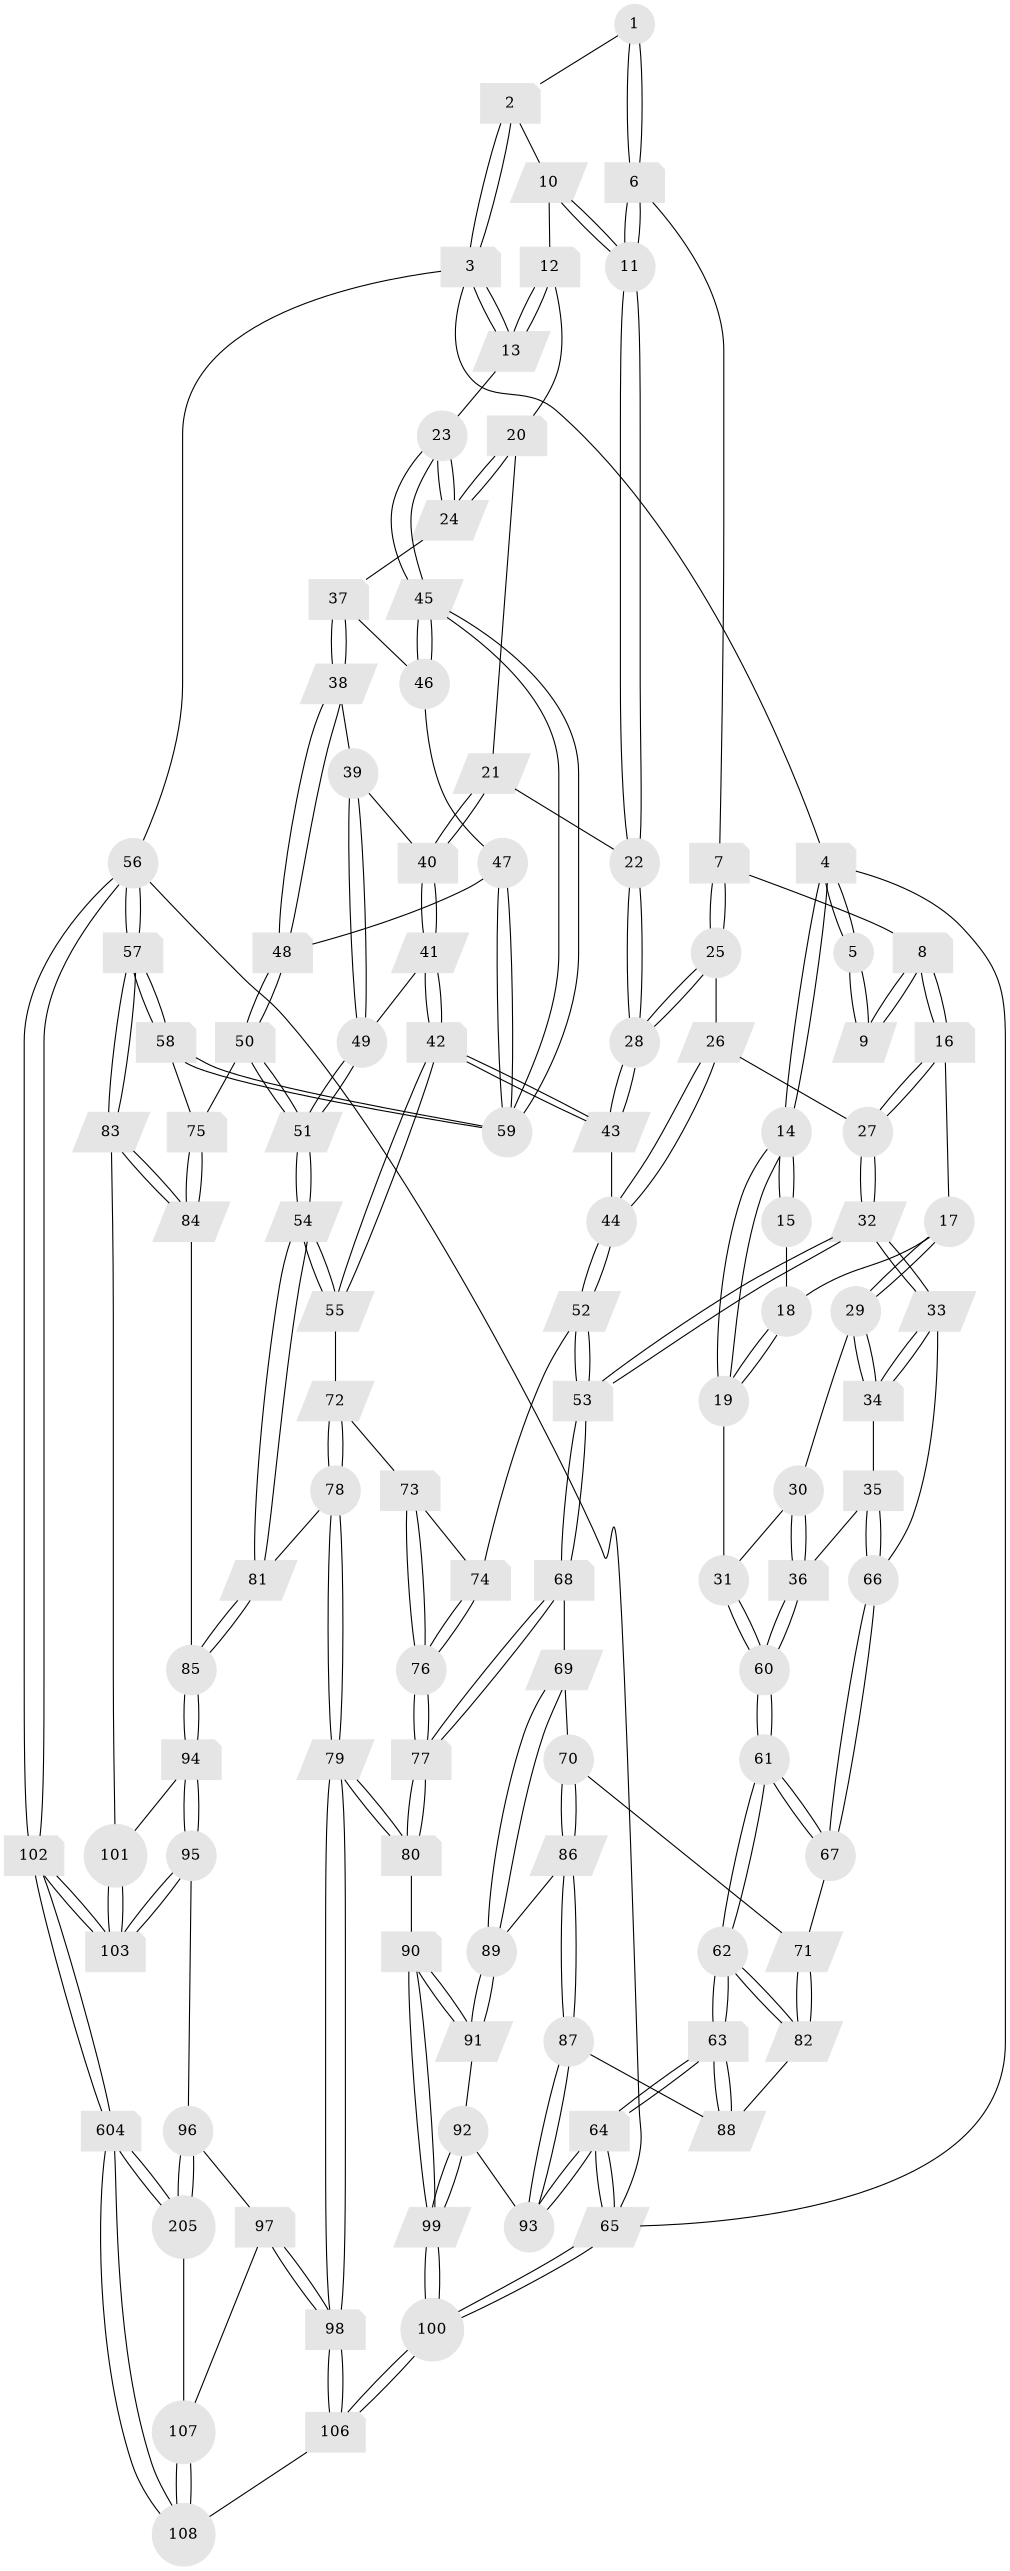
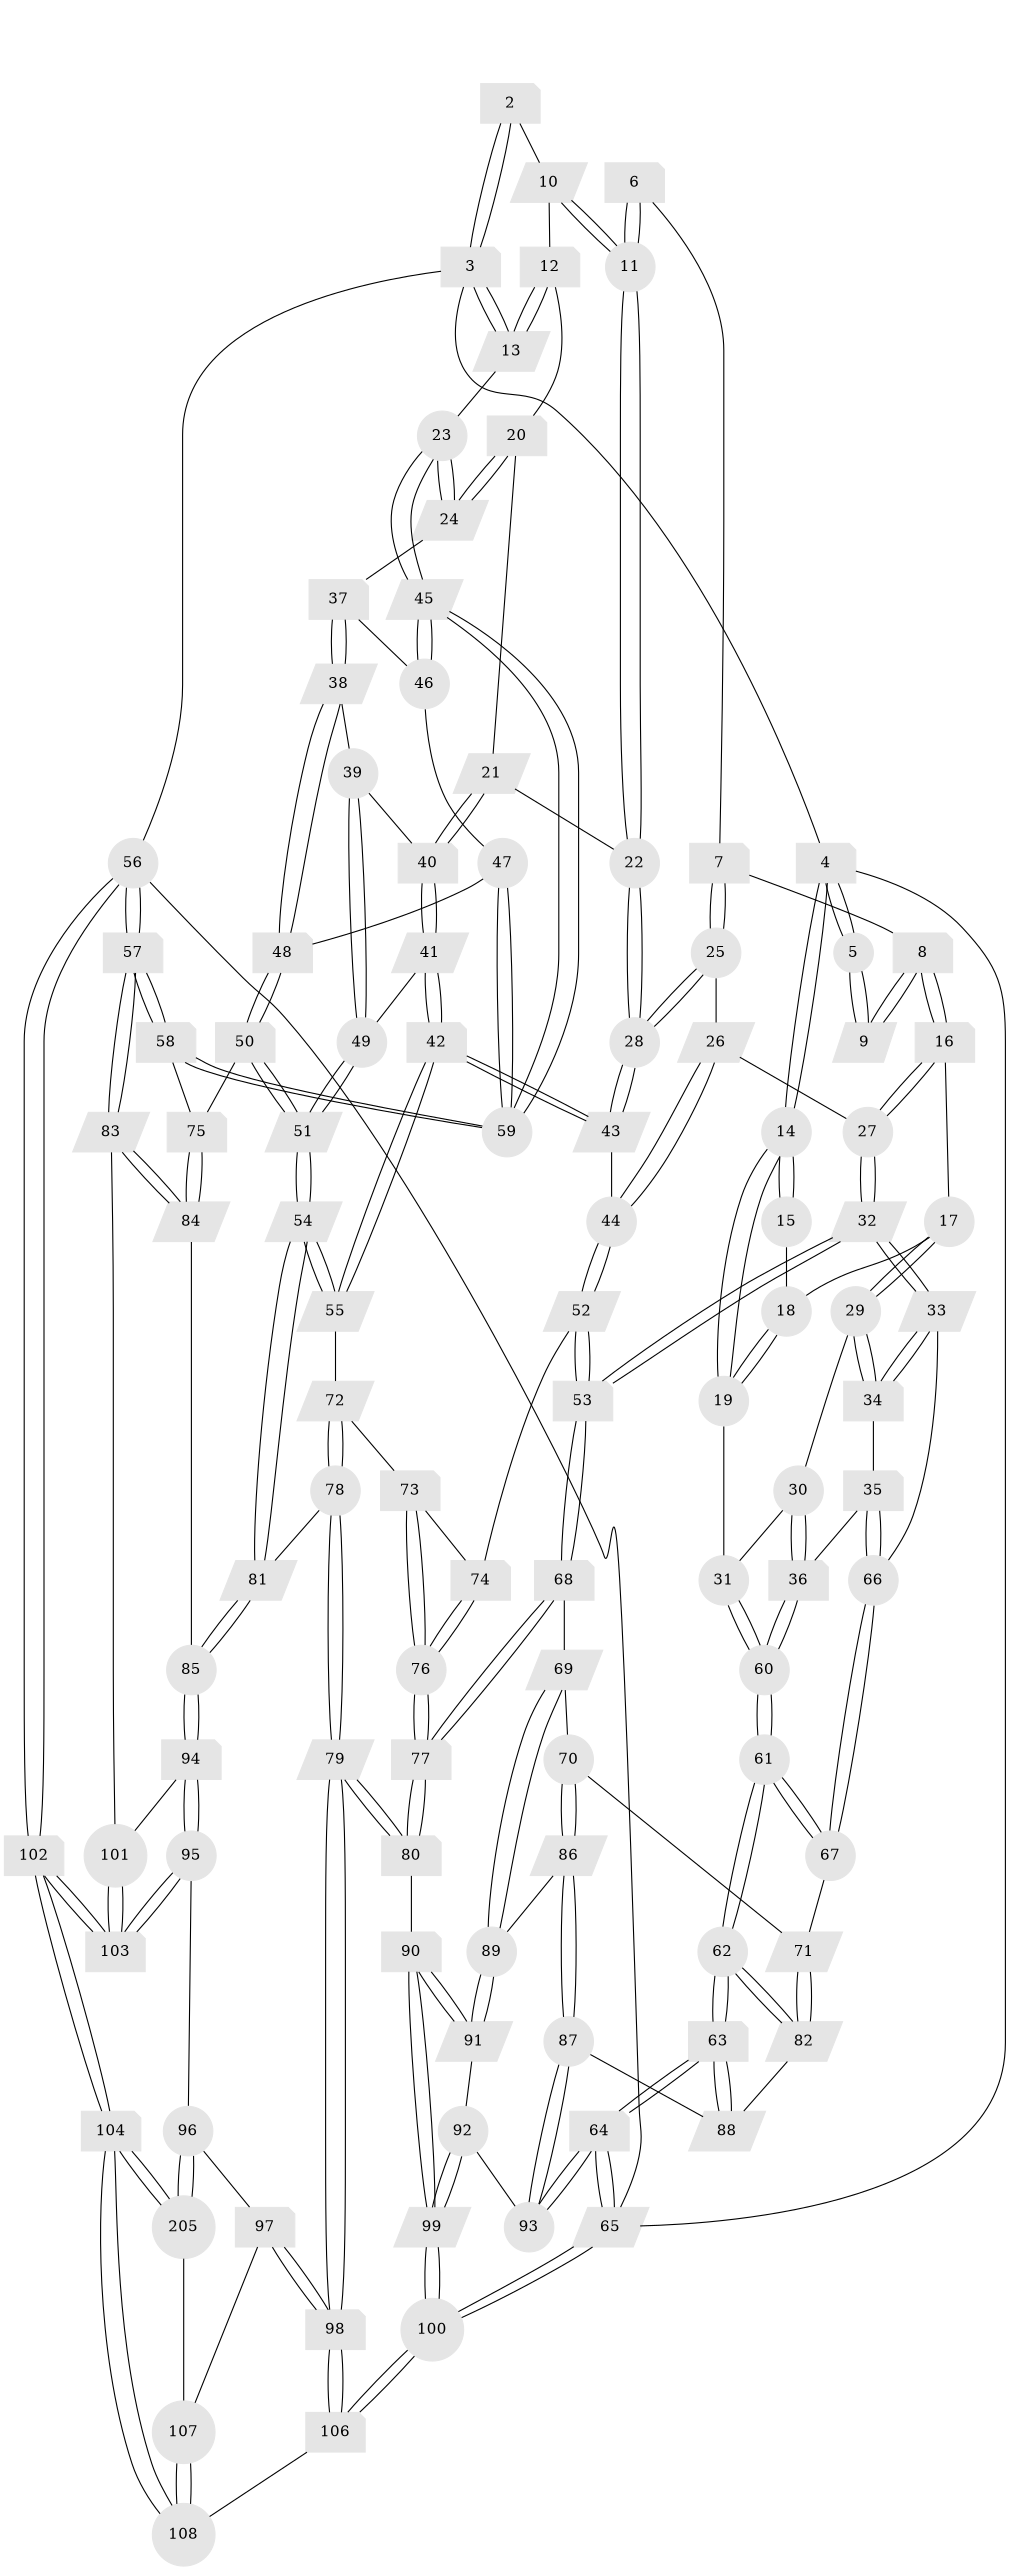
  graph {
    node [color=gray90 shape=circle style=filled]
    2 [shape=note]
-   1
    6 [shape=note]
    3 [shape=note]
    10 [shape=parallelogram]
    7 [shape=note]
    11
    4 [shape=note]
    13 [shape=parallelogram]
    56
    12 [shape=note]
    5
    14
    65 [shape=parallelogram]
    23
    57 [shape=note]
    102 [shape=note]
    9 [shape=parallelogram]
    15
    19
    100
    8 [shape=note]
    25
    22
    16 [shape=note]
    28
    26 [shape=parallelogram]
    17
    27
    20 [shape=note]
    21 [shape=parallelogram]
    24 [shape=parallelogram]
    45 [shape=parallelogram]
    18
    31
    29
    32 [shape=parallelogram]
    30
    34 [shape=note]
    60
    40 [shape=note]
    37 [shape=note]
    41 [shape=parallelogram]
    43 [shape=parallelogram]
    46
    59
    38 [shape=parallelogram]
    44
    52 [shape=parallelogram]
    33 [shape=parallelogram]
    53 [shape=note]
    36 [shape=note]
    35 [shape=note]
    61
    66
    68 [shape=note]
    67
    39
    48 [shape=note]
    47
    49
    50 [shape=note]
    51 [shape=parallelogram]
    42 [shape=note]
    55 [shape=parallelogram]
    72 [shape=parallelogram]
    74 [shape=note]
    75 [shape=note]
    54 [shape=parallelogram]
    84 [shape=parallelogram]
    81 [shape=parallelogram]
    76
    69 [shape=parallelogram]
    77 [shape=note]
    85
    73 [shape=note]
    78
    58 [shape=note]
    83 [shape=parallelogram]
    103 [shape=note]
-   104 [shape=note label=604]
+   104 [shape=note]
    101
    62
    63 [shape=note]
    82 [shape=parallelogram]
    71 [shape=parallelogram]
    64 [shape=note]
    88 [shape=parallelogram]
    93
    106 [shape=note]
    70
    89
    80 [shape=note]
    86 [shape=parallelogram]
    91 [shape=parallelogram]
    87
    79 [shape=parallelogram]
    90 [shape=note]
    98 [shape=note]
    99 [shape=parallelogram]
    94 [shape=note]
    95
    92
    96
    97 [shape=note]
    n106 [label=205]
    107
    108
    2 -- 3
    2 -- 3
    2 -- 10
-   1 -- 2
-   1 -- 6
-   1 -- 6
    6 -- 7
    6 -- 11
    6 -- 11
    3 -- 4
    3 -- 13
    3 -- 13
    3 -- 56
    10 -- 11
    10 -- 11
    10 -- 12
    7 -- 8
    7 -- 25
    7 -- 25
    11 -- 22
    11 -- 22
    4 -- 5
    4 -- 5
    4 -- 14
    4 -- 14
    4 -- 65
    13 -- 23
    56 -- 65
    56 -- 57
    56 -- 57
    56 -- 102
    56 -- 102
    12 -- 13
    12 -- 13
    12 -- 20
    5 -- 9
    5 -- 9
    14 -- 15
    14 -- 15
    14 -- 19
    14 -- 19
    65 -- 100
    65 -- 100
    23 -- 24
    23 -- 24
    23 -- 45
    23 -- 45
    57 -- 58
    57 -- 58
    57 -- 83
    57 -- 83
    102 -- 103
    102 -- 103
    102 -- 104
    102 -- 104
    15 -- 18
    19 -- 31
    100 -- 106
    100 -- 106
    8 -- 9
    8 -- 9
    8 -- 16
    8 -- 16
    25 -- 28
    25 -- 28
    25 -- 26
    22 -- 28
    22 -- 28
    16 -- 17
    16 -- 27
    16 -- 27
    28 -- 43
    28 -- 43
    26 -- 27
    26 -- 44
    26 -- 44
    17 -- 18
    17 -- 29
    17 -- 29
    27 -- 32
    27 -- 32
    20 -- 21
    20 -- 24
    20 -- 24
    21 -- 22
    21 -- 40
    21 -- 40
    24 -- 37
    45 -- 46
    45 -- 46
    45 -- 59
    45 -- 59
    18 -- 19
    18 -- 19
    31 -- 60
    31 -- 60
    29 -- 30
    29 -- 34
    29 -- 34
    32 -- 33
    32 -- 33
    32 -- 53
    32 -- 53
    30 -- 31
    30 -- 36
    30 -- 36
    34 -- 35
    60 -- 61
    60 -- 61
    40 -- 41
    40 -- 41
    37 -- 46
    37 -- 38
    37 -- 38
    41 -- 49
    41 -- 42
    41 -- 42
    43 -- 44
    46 -- 47
    38 -- 39
    38 -- 48
    38 -- 48
    44 -- 52
    44 -- 52
    52 -- 53
    52 -- 53
    52 -- 74
    33 -- 34
    33 -- 34
    33 -- 66
    53 -- 68
    53 -- 68
    36 -- 60
    36 -- 60
    35 -- 36
    35 -- 66
    35 -- 66
    61 -- 67
    61 -- 67
    61 -- 62
    61 -- 62
    66 -- 67
    66 -- 67
    68 -- 69
    68 -- 77
    68 -- 77
    67 -- 71
    39 -- 40
    39 -- 49
    39 -- 49
    48 -- 50
    48 -- 50
    47 -- 59
    47 -- 59
    47 -- 48
    49 -- 51
    49 -- 51
    50 -- 51
    50 -- 51
    50 -- 75
    51 -- 54
    51 -- 54
    42 -- 43
    42 -- 43
    42 -- 55
    42 -- 55
    55 -- 72
    72 -- 73
    72 -- 78
    72 -- 78
    74 -- 76
    74 -- 76
    75 -- 84
    75 -- 84
    54 -- 55
    54 -- 55
    54 -- 81
    54 -- 81
    84 -- 85
    81 -- 85
    81 -- 85
    76 -- 77
    76 -- 77
    69 -- 70
    69 -- 89
    69 -- 89
    77 -- 80
    77 -- 80
    85 -- 94
    85 -- 94
    73 -- 74
    73 -- 76
    73 -- 76
    78 -- 81
    78 -- 79
    78 -- 79
    58 -- 59
    58 -- 59
    58 -- 75
    83 -- 84
    83 -- 84
    83 -- 101
    104 -- n106
    104 -- n106
    104 -- 108
    104 -- 108
    101 -- 103
    101 -- 103
    62 -- 63
    62 -- 63
    62 -- 82
    62 -- 82
    63 -- 64
    63 -- 64
    63 -- 88
    63 -- 88
    82 -- 88
    71 -- 82
    71 -- 82
    64 -- 65
    64 -- 65
    64 -- 93
    64 -- 93
    106 -- 108
    70 -- 71
    70 -- 86
    70 -- 86
    89 -- 91
    89 -- 91
    80 -- 90
    86 -- 89
    86 -- 87
    86 -- 87
    91 -- 92
    87 -- 88
    87 -- 93
    87 -- 93
    79 -- 80
    79 -- 80
    79 -- 98
    79 -- 98
    90 -- 91
    90 -- 91
    90 -- 99
    90 -- 99
    98 -- 106
    98 -- 106
    99 -- 100
    99 -- 100
    94 -- 101
    94 -- 95
    94 -- 95
    95 -- 103
    95 -- 103
    95 -- 96
    92 -- 93
    92 -- 99
    92 -- 99
    96 -- 97
    96 -- n106
    96 -- n106
    97 -- 98
    97 -- 98
    97 -- 107
    n106 -- 107
    107 -- 108
    107 -- 108
  }
